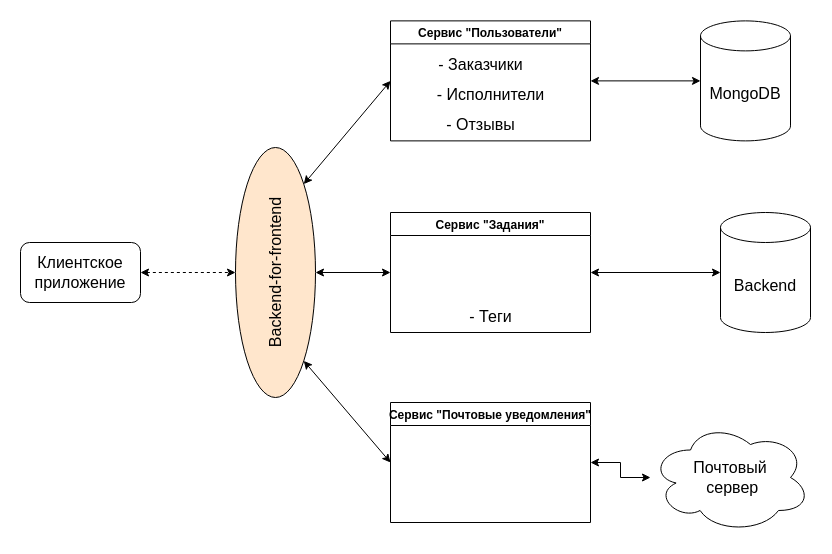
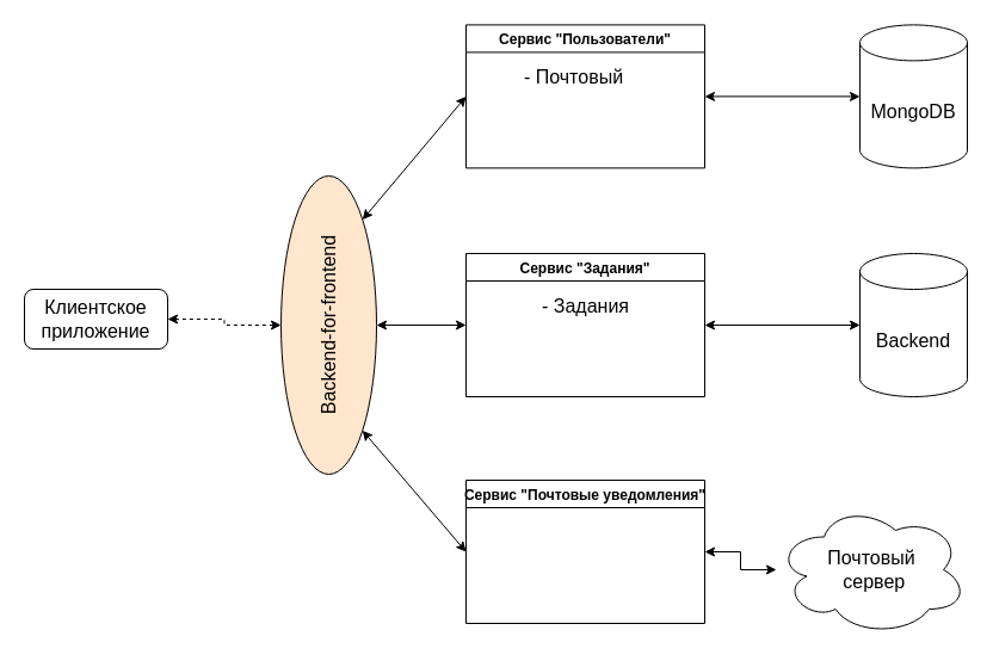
  <mxCell id="0" />
  <mxCell id="1" parent="0" />
  <mxCell id="2" value="" style="edgeStyle=orthogonalEdgeStyle;rounded=0;orthogonalLoop=1;jettySize=auto;html=1;fontSize=16;startArrow=classic;startFill=1;dashed=1;" parent="1" source="3" target="4" edge="1"><mxGeometry relative="1" as="geometry" /></mxCell>
- <mxCell id="3" value="&lt;font style=&quot;font-size: 16px;&quot;&gt;Клиентское приложение&lt;/font&gt;" style="rounded=1;whiteSpace=wrap;html=1;" parent="1" vertex="1"><mxGeometry x="20" y="242" width="120" height="60" as="geometry" /></mxCell>
+ <mxCell id="3" value="&lt;font style=&quot;font-size: 16px;&quot;&gt;Клиентское приложение&lt;/font&gt;" style="rounded=1;whiteSpace=wrap;html=1;" parent="1" vertex="1"><mxGeometry x="20" y="242" width="120" height="50" as="geometry" /></mxCell>
  <mxCell id="4" value="&lt;font style=&quot;font-size: 16px;&quot;&gt;Backend-for-frontend&lt;/font&gt;" style="ellipse;whiteSpace=wrap;html=1;rotation=-90;fillColor=#ffe6cc;" parent="1" vertex="1"><mxGeometry x="150" y="232" width="250" height="80" as="geometry" /></mxCell>
  <mxCell id="5" style="edgeStyle=orthogonalEdgeStyle;rounded=0;orthogonalLoop=1;jettySize=auto;html=1;exitX=1;exitY=0.5;exitDx=0;exitDy=0;entryX=0;entryY=0.5;entryDx=0;entryDy=0;entryPerimeter=0;fontSize=16;startArrow=classic;startFill=1;" parent="1" source="6" target="16" edge="1"><mxGeometry relative="1" as="geometry" /></mxCell>
  <mxCell id="6" value="Сервис &quot;Пользователи&quot;" style="swimlane;" parent="1" vertex="1"><mxGeometry x="390" y="20.39" width="200" height="120" as="geometry" /></mxCell>
- <mxCell id="7" value="&lt;font style=&quot;font-size: 16px;&quot;&gt;- Исполнители&lt;/font&gt;" style="text;html=1;align=center;verticalAlign=middle;resizable=0;points=[];autosize=1;strokeColor=none;fillColor=none;" parent="6" vertex="1"><mxGeometry x="35" y="59" width="130" height="30" as="geometry" /></mxCell>
- <mxCell id="8" value="&lt;font style=&quot;font-size: 16px;&quot;&gt;- Заказчики&lt;/font&gt;" style="text;html=1;align=center;verticalAlign=middle;resizable=0;points=[];autosize=1;strokeColor=none;fillColor=none;" parent="6" vertex="1"><mxGeometry x="35" y="29" width="110" height="30" as="geometry" /></mxCell>
- <mxCell id="9" value="&lt;font style=&quot;font-size: 16px;&quot;&gt;- Отзывы&lt;/font&gt;" style="text;html=1;align=center;verticalAlign=middle;resizable=0;points=[];autosize=1;strokeColor=none;fillColor=none;" parent="6" vertex="1"><mxGeometry x="45" y="89" width="90" height="30" as="geometry" /></mxCell>
+ <mxCell id="8" value="&lt;font style=&quot;font-size: 16px;&quot;&gt;- Почтовый&lt;/font&gt;" style="text;html=1;align=center;verticalAlign=middle;resizable=0;points=[];autosize=1;strokeColor=none;fillColor=none;" parent="6" vertex="1"><mxGeometry x="35" y="29" width="110" height="30" as="geometry" /></mxCell>
  <mxCell id="10" style="edgeStyle=orthogonalEdgeStyle;rounded=0;orthogonalLoop=1;jettySize=auto;html=1;exitX=1;exitY=0.5;exitDx=0;exitDy=0;entryX=0;entryY=0.5;entryDx=0;entryDy=0;entryPerimeter=0;fontSize=16;startArrow=classic;startFill=1;" parent="1" source="11" target="17" edge="1"><mxGeometry relative="1" as="geometry" /></mxCell>
  <mxCell id="11" value="Сервис &quot;Задания&quot;" style="swimlane;" parent="1" vertex="1"><mxGeometry x="390" y="212" width="200" height="120" as="geometry" /></mxCell>
- <mxCell id="12" value="&lt;font style=&quot;font-size: 16px;&quot;&gt;- Теги&lt;/font&gt;" style="text;html=1;align=center;verticalAlign=middle;resizable=0;points=[];autosize=1;strokeColor=none;fillColor=none;" parent="11" vertex="1"><mxGeometry x="65" y="89" width="70" height="30" as="geometry" /></mxCell>
+ <mxCell id="13" value="&lt;font style=&quot;font-size: 16px;&quot;&gt;- Задания&lt;/font&gt;" style="text;html=1;align=center;verticalAlign=middle;resizable=0;points=[];autosize=1;strokeColor=none;fillColor=none;" parent="11" vertex="1"><mxGeometry x="50" y="29" width="100" height="30" as="geometry" /></mxCell>
  <mxCell id="14" value="" style="edgeStyle=orthogonalEdgeStyle;rounded=0;orthogonalLoop=1;jettySize=auto;html=1;fontSize=16;startArrow=classic;startFill=1;" parent="1" source="15" target="21" edge="1"><mxGeometry relative="1" as="geometry" /></mxCell>
  <mxCell id="15" value="Сервис &quot;Почтовые уведомления&quot;" style="swimlane;" parent="1" vertex="1"><mxGeometry x="390" y="402" width="200" height="120" as="geometry" /></mxCell>
- <mxCell id="16" value="&lt;span style=&quot;font-size: 16px&quot;&gt;MongoDB&lt;/span&gt;" style="shape=cylinder3;whiteSpace=wrap;html=1;boundedLbl=1;backgroundOutline=1;size=15;" parent="1" vertex="1"><mxGeometry x="700" y="20.39" width="90" height="120" as="geometry" /></mxCell>
+ <mxCell id="16" value="&lt;span style=&quot;font-size: 16px&quot;&gt;MongoDB&lt;/span&gt;" style="shape=cylinder3;whiteSpace=wrap;html=1;boundedLbl=1;backgroundOutline=1;size=15;" parent="1" vertex="1"><mxGeometry x="720" y="20.39" width="90" height="120" as="geometry" /></mxCell>
  <mxCell id="17" value="&lt;font style=&quot;font-size: 16px&quot;&gt;Backend&lt;/font&gt;" style="shape=cylinder3;whiteSpace=wrap;html=1;boundedLbl=1;backgroundOutline=1;size=15;" parent="1" vertex="1"><mxGeometry x="720" y="212" width="90" height="120" as="geometry" /></mxCell>
  <mxCell id="18" value="" style="endArrow=classic;html=1;rounded=0;fontSize=16;entryX=0;entryY=0.5;entryDx=0;entryDy=0;exitX=1;exitY=1;exitDx=0;exitDy=0;startArrow=classic;startFill=1;" parent="1" source="4" target="6" edge="1"><mxGeometry width="50" height="50" relative="1" as="geometry"><mxPoint x="303.284" y="242.002" as="sourcePoint" /><mxPoint x="350" y="210.39" as="targetPoint" /></mxGeometry></mxCell>
  <mxCell id="19" value="" style="endArrow=classic;html=1;rounded=0;fontSize=16;entryX=0;entryY=0.5;entryDx=0;entryDy=0;startArrow=classic;startFill=1;" parent="1" source="4" target="11" edge="1"><mxGeometry width="50" height="50" relative="1" as="geometry"><mxPoint x="313.284" y="193.612" as="sourcePoint" /><mxPoint x="400" y="32" as="targetPoint" /></mxGeometry></mxCell>
  <mxCell id="20" value="" style="endArrow=classic;html=1;rounded=0;fontSize=16;entryX=0;entryY=0.5;entryDx=0;entryDy=0;exitX=0;exitY=1;exitDx=0;exitDy=0;startArrow=classic;startFill=1;" parent="1" source="4" target="15" edge="1"><mxGeometry width="50" height="50" relative="1" as="geometry"><mxPoint x="313" y="440" as="sourcePoint" /><mxPoint x="400" y="312" as="targetPoint" /></mxGeometry></mxCell>
  <mxCell id="21" value="Почтовый&lt;br&gt;&amp;nbsp;сервер" style="ellipse;shape=cloud;whiteSpace=wrap;html=1;fontSize=16;" parent="1" vertex="1"><mxGeometry x="650" y="422" width="160" height="110" as="geometry" /></mxCell>
